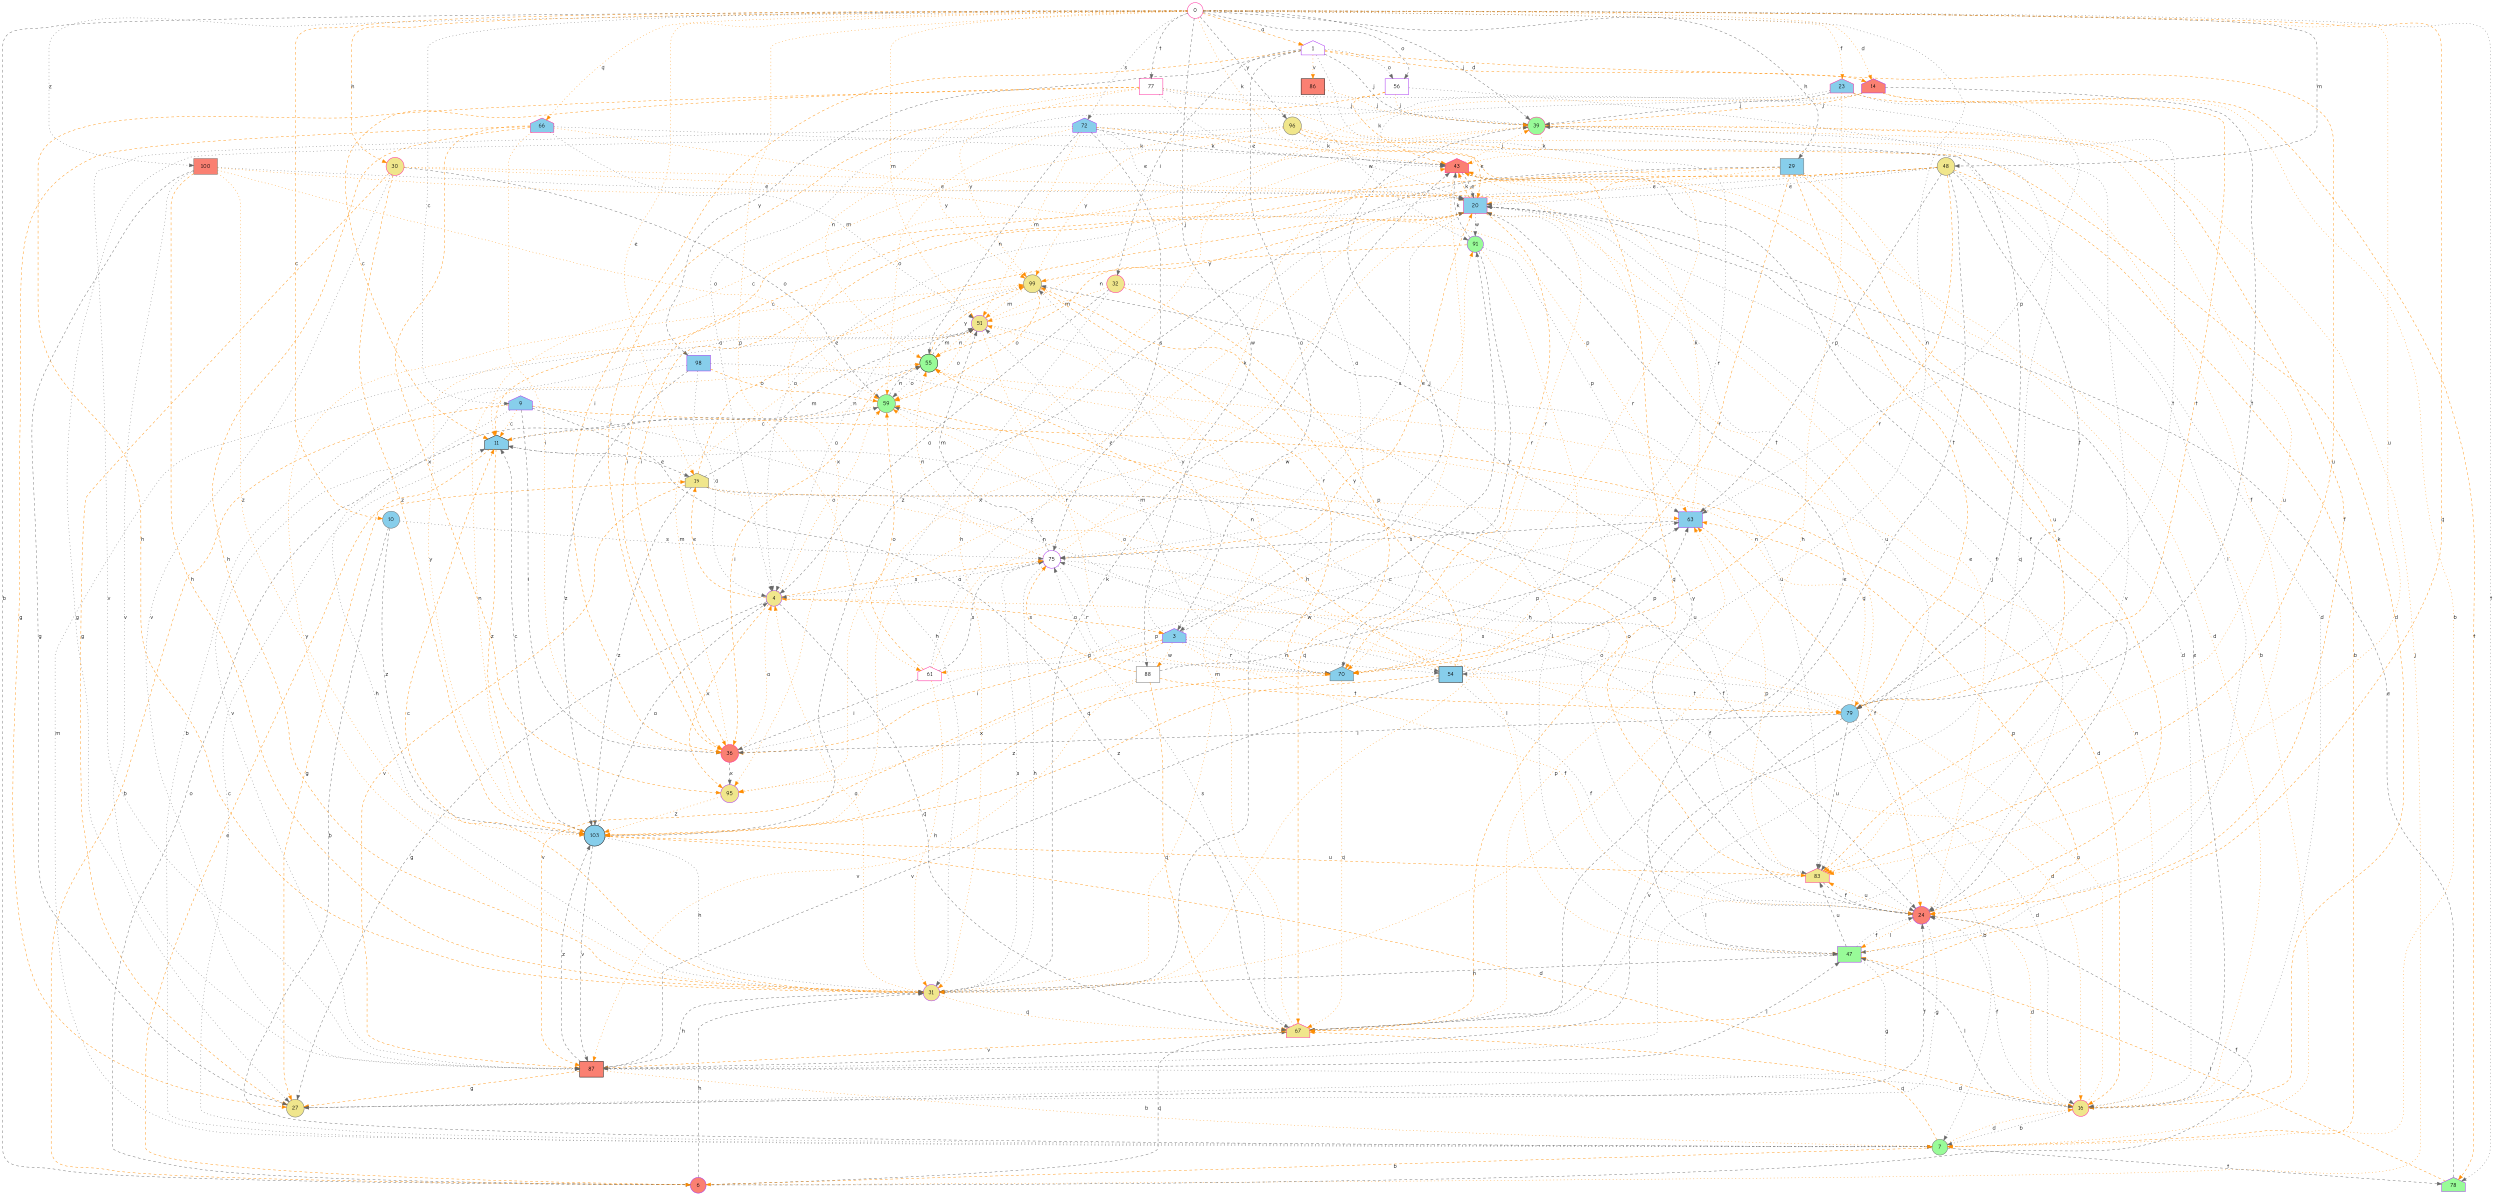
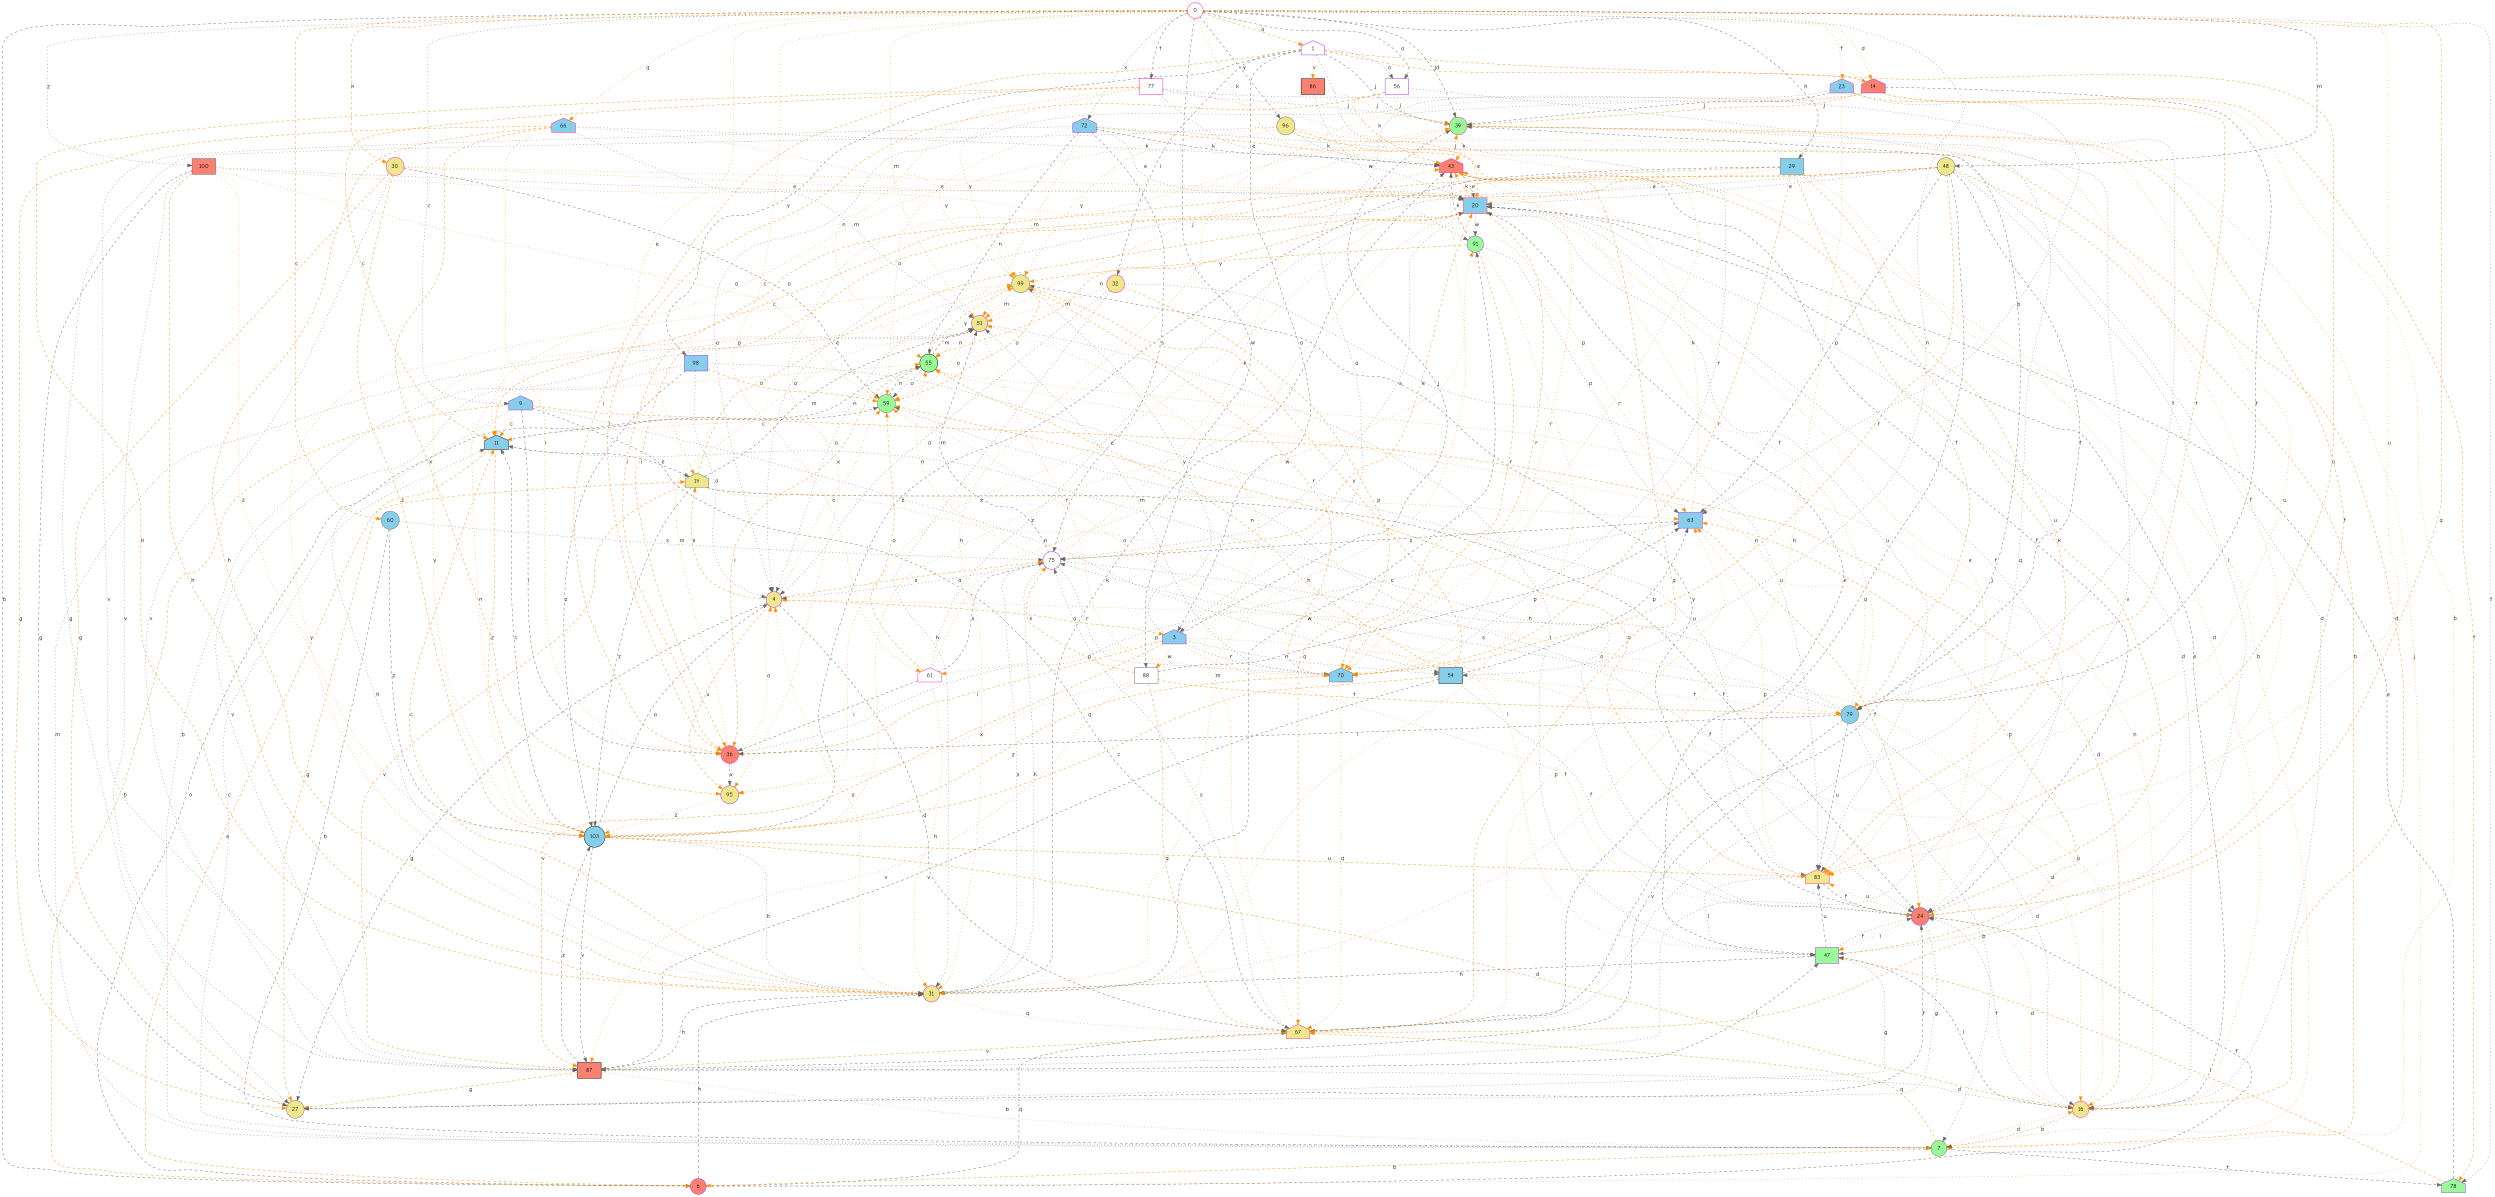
  strict digraph {
    fontname="Comic Neue"
    node [color=purple fillcolor=skyblue fontname="Comic Neue" shape=circle style=filled]
    edge [color=darkorange fontname="Comic Neue" style=dotted]
    0 [color=deeppink fillcolor=white]
    1 [fillcolor=white shape=house]
    6 [fillcolor=salmon]
    9 [shape=house]
-   10 [color=gray40]
+   10 [color=gray40 label=60]
    14 [fillcolor=salmon shape=house]
    19 [color=gray40 fillcolor=khaki shape=house]
    23 [color=deeppink shape=house]
    29 [color=gray40 shape=box]
    30 [color=deeppink fillcolor=khaki]
    39 [color=deeppink fillcolor=palegreen]
    43 [color=deeppink fillcolor=salmon shape=house]
    48 [color=gray40 fillcolor=khaki]
    51 [fillcolor=khaki]
    54 [color=black shape=box]
    56 [fillcolor=white shape=box]
    61 [color=deeppink fillcolor=white shape=house]
    66 [color=deeppink shape=house]
    67 [color=deeppink fillcolor=khaki shape=house]
    72 [shape=house]
    77 [color=deeppink fillcolor=white shape=box]
    78 [fillcolor=palegreen shape=house]
    83 [color=deeppink fillcolor=khaki shape=house]
    88 [color=gray40 fillcolor=white shape=box]
    96 [color=gray40 fillcolor=khaki]
    100 [color=gray40 fillcolor=salmon shape=box]
    3 [shape=house]
    32 [color=deeppink fillcolor=khaki]
    36 [color=deeppink fillcolor=salmon]
    70 [color=gray40 shape=house]
    86 [color=black fillcolor=salmon shape=box]
    98 [shape=box]
    24 [fillcolor=salmon]
    59 [color=gray40 fillcolor=palegreen]
    31 [fillcolor=khaki]
    16 [color=deeppink fillcolor=khaki]
    11 [color=black shape=house]
    75 [fillcolor=white]
    7 [color=gray40 fillcolor=palegreen]
    103 [color=black]
    79 [color=gray40]
    87 [color=black fillcolor=salmon shape=box]
    20 [color=deeppink shape=box]
    47 [fillcolor=palegreen shape=box]
    63 [shape=box]
    4 [fillcolor=khaki]
    27 [color=gray40 fillcolor=khaki]
    95 [fillcolor=khaki]
    55 [color=black fillcolor=palegreen]
    99 [color=gray40 fillcolor=khaki]
    91 [fillcolor=palegreen]
    0 -> 1 [label=a style=dashed]
    0 -> 6 [color=gray40 label=b style=dashed]
    0 -> 9 [color=gray40 label=c]
    0 -> 10 [label=c style=dashed]
    0 -> 14 [label=d]
    0 -> 19 [label=e]
    0 -> 23 [label=f]
    0 -> 29 [color=gray40 label=h style=dashed]
    0 -> 30 [label=h style=dashed]
    0 -> 39 [color=gray40 label=j style=dashed]
    0 -> 43 [label=k]
    0 -> 48 [color=gray40 label=m style=dashed]
    0 -> 51 [label=m]
    0 -> 54 [color=gray40 label=n]
    0 -> 56 [color=gray40 label=o style=dashed]
    0 -> 61 [label=p]
    0 -> 66 [label=q]
    0 -> 67 [label=q style=dashed]
    0 -> 72 [color=gray40 label=s]
    0 -> 77 [color=gray40 label=t style=dashed]
    0 -> 78 [color=gray40 label=t]
    0 -> 83 [label=u]
    0 -> 88 [color=gray40 label=w style=dashed]
    0 -> 96 [color=gray40 label=y style=dashed]
    0 -> 100 [color=gray40 label=z]
    1 -> 14 [label=d style=dashed]
    1 -> 39 [color=gray40 label=j style=dashed]
    1 -> 56 [color=gray40 label=o]
    1 -> 83 [label=u style=dashed]
    1 -> 3 [color=gray40 label=a style=dashed]
    1 -> 32 [color=gray40 label=i style=dashed]
    1 -> 36 [label=i style=dashed]
    1 -> 70 [color=gray40 label=r]
    1 -> 86 [label=v]
    1 -> 98 [color=gray40 label=y style=dashed]
    6 -> 19 [label=e style=dashed]
    6 -> 39 [label=j]
    6 -> 67 [color=gray40 label=q style=dashed]
    6 -> 24 [color=gray40 label=f style=dashed]
    6 -> 59 [color=gray40 label=o style=dashed]
    6 -> 31 [color=gray40 label=h style=dashed]
    9 -> 6 [label=b style=dashed]
    9 -> 54 [color=gray40 label=n]
    9 -> 67 [color=gray40 label=q style=dashed]
    9 -> 36 [color=gray40 label=i style=dashed]
    9 -> 31 [color=gray40 label=h]
    9 -> 16 [label=d style=dashed]
    9 -> 11 [label=c]
    10 -> 75 [color=gray40 label=s]
    10 -> 7 [color=gray40 label=b style=dashed]
    10 -> 103 [color=gray40 label=z style=dashed]
    14 -> 39 [label=j style=dashed]
    14 -> 78 [label=t style=dashed]
    14 -> 3 [color=gray40 label=a]
    14 -> 31 [label=h]
    14 -> 7 [label=b]
    14 -> 79 [color=gray40 label=t style=dashed]
    19 -> 51 [color=gray40 label=m style=dashed]
    19 -> 24 [color=gray40 label=f style=dashed]
    19 -> 103 [color=gray40 label=z style=dashed]
    19 -> 87 [label=v style=dashed]
    19 -> 20 [label=e style=dashed]
    19 -> 47 [label=l]
    19 -> 63 [label=p]
    23 -> 39 [color=gray40 label=j style=dashed]
    23 -> 31 [label=h]
    23 -> 79 [label=t style=dashed]
    23 -> 63 [color=gray40 label=p]
    23 -> 4 [color=gray40 label=a]
    29 -> 83 [label=u style=dashed]
    29 -> 36 [label=i style=dashed]
    29 -> 70 [label=r style=dashed]
    29 -> 16 [label=d]
    29 -> 103 [color=gray40 label=z style=dashed]
    29 -> 79 [label=t style=dashed]
    29 -> 20 [label=e]
    30 -> 59 [color=gray40 label=o style=dashed]
    30 -> 103 [label=z style=dashed]
    30 -> 79 [label=t]
    30 -> 87 [color=gray40 label=v]
    30 -> 20 [label=e]
    30 -> 27 [label=g style=dashed]
    39 -> 43 [label=k]
    39 -> 83 [label=u]
    39 -> 24 [label=f style=dashed]
    39 -> 87 [color=gray40 label=v]
    39 -> 95 [label=x]
    43 -> 39 [label=j]
    43 -> 70 [label=r]
    43 -> 24 [color=gray40 label=f style=dashed]
    43 -> 31 [label=h]
    43 -> 7 [label=b]
    43 -> 20 [color=gray40 label=e style=dashed]
    48 -> 67 [color=gray40 label=q style=dashed]
    48 -> 36 [label=i style=dashed]
    48 -> 70 [label=r style=dashed]
    48 -> 11 [label=c style=dashed]
    48 -> 7 [label=b style=dashed]
    48 -> 79 [color=gray40 label=t style=dashed]
    48 -> 20 [color=gray40 label=e]
    48 -> 47 [color=gray40 label=l]
    48 -> 63 [color=gray40 label=p style=dashed]
    48 -> 4 [color=gray40 label=a]
    51 -> 39 [label=j]
    51 -> 70 [label=r]
    51 -> 59 [label=o]
    51 -> 7 [color=gray40 label=b]
    51 -> 47 [color=gray40 label=l]
    51 -> 55 [label=n]
    54 -> 24 [color=gray40 label=f]
    54 -> 59 [label=o]
-   54 -> 103 [label=z style=dashed]
+   54 -> 103 [label=c style=dashed]
    54 -> 79 [label=t]
    54 -> 87 [color=gray40 label=v style=dashed]
    54 -> 63 [color=gray40 label=p style=dashed]
    54 -> 55 [label=n style=dashed]
    54 -> 99 [label=y style=dashed]
    56 -> 39 [label=j]
    56 -> 43 [label=k style=dashed]
    56 -> 67 [color=gray40 label=q]
    56 -> 36 [label=i style=dashed]
    61 -> 36 [color=gray40 label=i style=dashed]
    61 -> 59 [label=o style=dashed]
    61 -> 31 [label=h]
    61 -> 75 [color=gray40 label=s style=dashed]
    61 -> 20 [color=gray40 label=e]
    61 -> 91 [label=w]
    66 -> 43 [color=gray40 label=k]
    66 -> 51 [color=gray40 label=m]
    66 -> 36 [label=i]
    66 -> 31 [label=h style=dashed]
    66 -> 27 [label=g style=dashed]
    66 -> 95 [label=x style=dashed]
    66 -> 99 [label=y]
    67 -> 39 [color=gray40 label=j style=dashed]
    67 -> 51 [label=m]
    67 -> 75 [color=gray40 label=s]
    67 -> 87 [label=v style=dashed]
    67 -> 63 [label=p]
    72 -> 43 [color=gray40 label=k style=dashed]
    72 -> 51 [label=m]
    72 -> 67 [label=q style=dashed]
    72 -> 59 [label=o]
    72 -> 16 [color=gray40 label=d]
    72 -> 75 [color=gray40 label=s style=dashed]
    72 -> 87 [color=gray40 label=v]
    72 -> 20 [color=gray40 label=e]
    72 -> 55 [color=gray40 label=n style=dashed]
    77 -> 39 [color=gray40 label=j]
    77 -> 24 [label=f]
    77 -> 31 [label=h style=dashed]
    77 -> 11 [label=c style=dashed]
    77 -> 79 [color=gray40 label=t]
    77 -> 20 [color=gray40 label=e]
    77 -> 55 [label=n]
    77 -> 99 [label=y]
    78 -> 20 [color=gray40 label=e style=dashed]
    78 -> 47 [label=l style=dashed]
    83 -> 24 [color=gray40 label=f style=dashed]
    83 -> 59 [label=o style=dashed]
    83 -> 47 [color=gray40 label=l]
    83 -> 63 [label=p]
    88 -> 67 [label=q style=dashed]
    88 -> 75 [label=s style=dashed]
    88 -> 79 [label=t style=dashed]
    88 -> 87 [label=v]
    88 -> 63 [color=gray40 label=p style=dashed]
    88 -> 95 [label=x]
    96 -> 43 [color=gray40 label=k]
    96 -> 70 [label=r]
    96 -> 16 [label=d style=dashed]
    96 -> 11 [label=c]
    96 -> 20 [label=e style=dashed]
    96 -> 27 [color=gray40 label=g]
    96 -> 99 [label=y]
    100 -> 59 [label=o]
    100 -> 31 [label=h style=dashed]
    100 -> 103 [label=z]
    100 -> 87 [color=gray40 label=v]
    100 -> 20 [color=gray40 label=e]
    100 -> 63 [label=p]
    100 -> 27 [color=gray40 label=g style=dashed]
    3 -> 39 [color=gray40 label=j style=dashed]
    3 -> 54 [color=gray40 label=n]
    3 -> 61 [label=p]
    3 -> 88 [label=w]
    3 -> 36 [label=i style=dashed]
    3 -> 70 [color=gray40 label=r]
    3 -> 24 [label=f]
    3 -> 16 [label=d]
    3 -> 87 [label=v style=dashed]
    3 -> 99 [color=gray40 label=y]
    32 -> 51 [label=m]
    32 -> 67 [label=q style=dashed]
    32 -> 83 [color=gray40 label=u]
    32 -> 31 [color=gray40 label=h]
-   32 -> 4 [color=gray40 label=a style=dashed]
+   32 -> 4 [color=gray40 label=a]
    36 -> 51 [label=m]
    36 -> 63 [color=gray40 label=p]
    36 -> 4 [label=a]
    36 -> 95 [color=gray40 label=x style=dashed]
    70 -> 51 [color=gray40 label=m]
    70 -> 67 [label=q]
    70 -> 103 [label=z style=dashed]
    86 -> 39 [label=j]
    86 -> 91 [color=gray40 label=w]
    98 -> 83 [color=gray40 label=u]
    98 -> 59 [label=o style=dashed]
    98 -> 103 [color=gray40 label=z style=dashed]
    98 -> 87 [color=gray40 label=v]
    98 -> 4 [color=gray40 label=a]
    24 -> 43 [label=k style=dashed]
    24 -> 83 [label=u]
    24 -> 59 [color=gray40 label=o]
    24 -> 16 [label=d]
    24 -> 20 [label=e]
    24 -> 47 [label=l]
    24 -> 27 [color=gray40 label=g]
    24 -> 99 [color=gray40 label=y style=dashed]
    59 -> 11 [label=c]
    59 -> 55 [color=gray40 label=n style=dashed]
    31 -> 43 [color=gray40 label=k style=dashed]
    31 -> 67 [label=q]
    31 -> 11 [label=c style=dashed]
    31 -> 75 [color=gray40 label=s]
    31 -> 4 [label=a]
    31 -> 99 [label=y]
    31 -> 91 [color=gray40 label=w style=dashed]
    16 -> 24 [color=gray40 label=f]
    16 -> 7 [color=gray40 label=b]
    16 -> 20 [color=gray40 label=e style=dashed]
    16 -> 47 [color=gray40 label=l style=dashed]
    16 -> 4 [label=a]
    16 -> 55 [label=n]
    11 -> 19 [color=gray40 label=e style=dashed]
    11 -> 103 [label=z style=dashed]
    11 -> 27 [label=g style=dashed]
    11 -> 55 [color=gray40 label=n style=dashed]
    75 -> 43 [label=k]
    75 -> 51 [color=gray40 label=m style=dashed]
    75 -> 70 [color=gray40 label=r]
    75 -> 24 [color=gray40 label=f]
    75 -> 31 [color=gray40 label=h]
    75 -> 20 [label=e style=dashed]
    75 -> 4 [color=gray40 label=a]
    75 -> 55 [label=n]
    7 -> 6 [label=b style=dashed]
    7 -> 51 [color=gray40 label=m]
    7 -> 67 [label=q style=dashed]
    7 -> 78 [color=gray40 label=t style=dashed]
    7 -> 16 [label=d]
    7 -> 11 [color=gray40 label=c]
    103 -> 83 [label=u style=dashed]
    103 -> 31 [color=gray40 label=h]
    103 -> 16 [label=d style=dashed]
    103 -> 11 [color=gray40 label=c style=dashed]
    103 -> 87 [color=gray40 label=v style=dashed]
    103 -> 4 [color=gray40 label=a style=dashed]
    103 -> 55 [label=n]
    103 -> 99 [label=y]
    79 -> 83 [color=gray40 label=u style=dashed]
    79 -> 36 [color=gray40 label=i style=dashed]
    79 -> 16 [color=gray40 label=d]
    79 -> 11 [color=gray40 label=c]
    79 -> 75 [color=gray40 label=s]
    79 -> 7 [color=gray40 label=b]
    79 -> 87 [color=gray40 label=v style=dashed]
    79 -> 55 [label=n]
    87 -> 31 [color=gray40 label=h style=dashed]
    87 -> 16 [color=gray40 label=d]
    87 -> 7 [label=b]
    87 -> 103 [color=gray40 label=z style=dashed]
    87 -> 47 [color=gray40 label=l style=dashed]
    87 -> 27 [label=g style=dashed]
    20 -> 43 [label=k style=dashed]
    20 -> 83 [color=gray40 label=u]
    20 -> 70 [label=r style=dashed]
    20 -> 24 [color=gray40 label=f]
    20 -> 16 [color=gray40 label=d]
    20 -> 75 [color=gray40 label=s]
    20 -> 103 [label=z]
    20 -> 95 [label=x]
    20 -> 55 [label=n style=dashed]
    20 -> 91 [color=gray40 label=w]
    47 -> 83 [color=gray40 label=u style=dashed]
    47 -> 24 [color=gray40 label=f]
    47 -> 31 [color=gray40 label=h style=dashed]
    47 -> 20 [color=gray40 label=e style=dashed]
    47 -> 63 [label=p style=dashed]
    47 -> 27 [color=gray40 label=g]
    63 -> 43 [label=k]
    63 -> 24 [label=f style=dashed]
    63 -> 75 [color=gray40 label=s style=dashed]
    4 -> 19 [label=e style=dashed]
    4 -> 67 [color=gray40 label=q style=dashed]
    4 -> 3 [label=a style=dashed]
    4 -> 59 [label=o]
    4 -> 75 [label=s style=dashed]
    4 -> 27 [color=gray40 label=g style=dashed]
    4 -> 95 [label=x style=dashed]
    27 -> 24 [color=gray40 label=f style=dashed]
    95 -> 103 [label=z]
    55 -> 51 [color=gray40 label=m style=dashed]
    55 -> 36 [label=i style=dashed]
    55 -> 59 [color=gray40 label=o]
    55 -> 99 [label=y style=dashed]
    99 -> 51 [label=m]
    99 -> 70 [label=r style=dashed]
    99 -> 59 [label=o style=dashed]
    99 -> 4 [color=gray40 label=a]
    91 -> 43 [color=gray40 label=k style=dashed]
-   91 -> 70 [color=gray40 label=r style=dashed]
+   91 -> 70 [label=r style=dashed]
    91 -> 31 [label=h]
    91 -> 63 [color=gray40 label=p]
    91 -> 99 [label=y style=dashed]
  }
